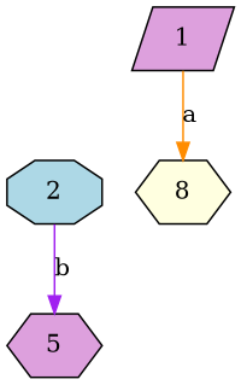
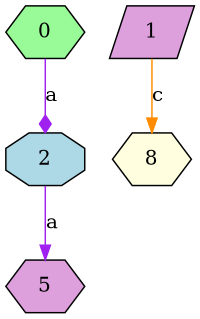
  strict digraph {
    node [fillcolor=plum shape=hexagon style=filled]
    edge [arrowhead=normal color=purple]
+   0 [fillcolor=palegreen]
    2 [fillcolor=lightblue shape=octagon]
    5
    1 [shape=parallelogram]
    n5 [fillcolor=lightyellow label=8]
-   2 -> 5 [label=b]
-   1 -> n5 [color=darkorange label=a]
+   0 -> 2 [arrowhead=diamond label=a]
+   2 -> 5 [label=a]
+   1 -> n5 [color=darkorange label=c]
  }
